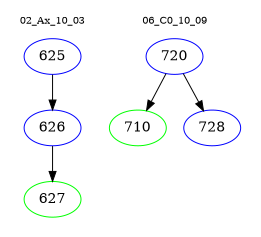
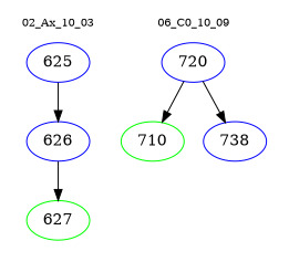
  digraph {
    node [color=blue]
    edge [color=black]
    n1 [label=626]
    n2 [label=625]
    n3 [color=green label=627]
    n4 [label=720]
    n5 [color=green label=710]
-   n6 [label=728]
+   n6 [label=738]
    subgraph cluster_1 {
      color=white
      fontsize=10
      label="02_Ax_10_03"
      n1
      n2
      n3
    }
    subgraph cluster_2 {
      color=white
      fontsize=10
      label="06_C0_10_09"
      n4
      n5
      n6
    }
    n1 -> n3
    n2 -> n1
    n4 -> n5
    n4 -> n6
  }
